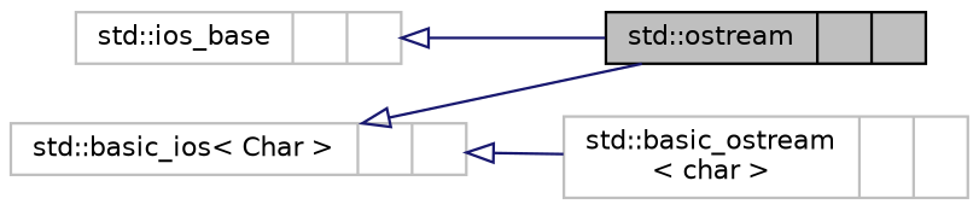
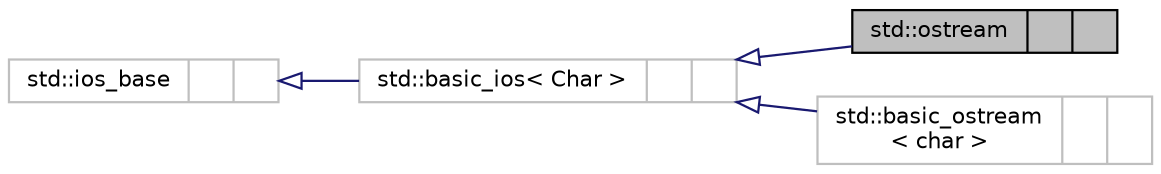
  digraph {
    rankdir=LR
    node [color=grey75 fillcolor=white fontname=Helvetica fontsize=10 shape=record style=filled]
    edge [arrowtail=onormal color=midnightblue dir=back fontname=Helvetica fontsize=10 labelfontname=Helvetica labelfontsize=10 style=solid]
    n1 [color=black fillcolor=grey75 fontcolor=black height=0.2 label="{std::ostream\n||}" width=0.4]
    n2 [height=0.2 label="{std::basic_ostream\l\< char \>\n||}" width=0.4]
    n3 [height=0.2 label="{std::basic_ios\< Char \>\n||}" width=0.4]
    n4 [height=0.2 label="{std::ios_base\n||}" width=0.4]
    n3 -> n1
    n3 -> n2
-   n4 -> n1
+   n4 -> n3
  }
